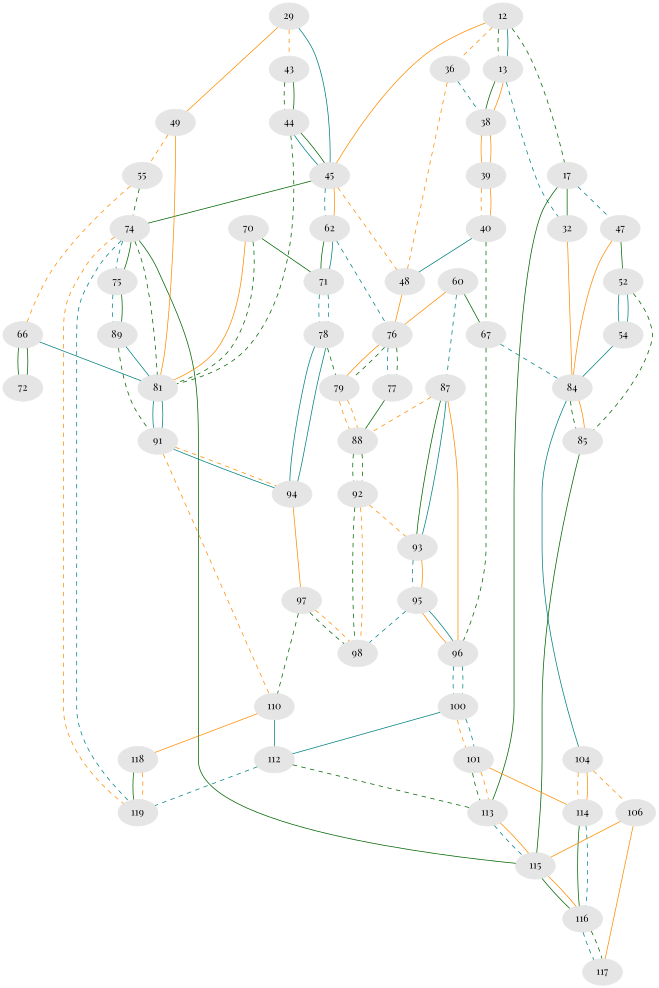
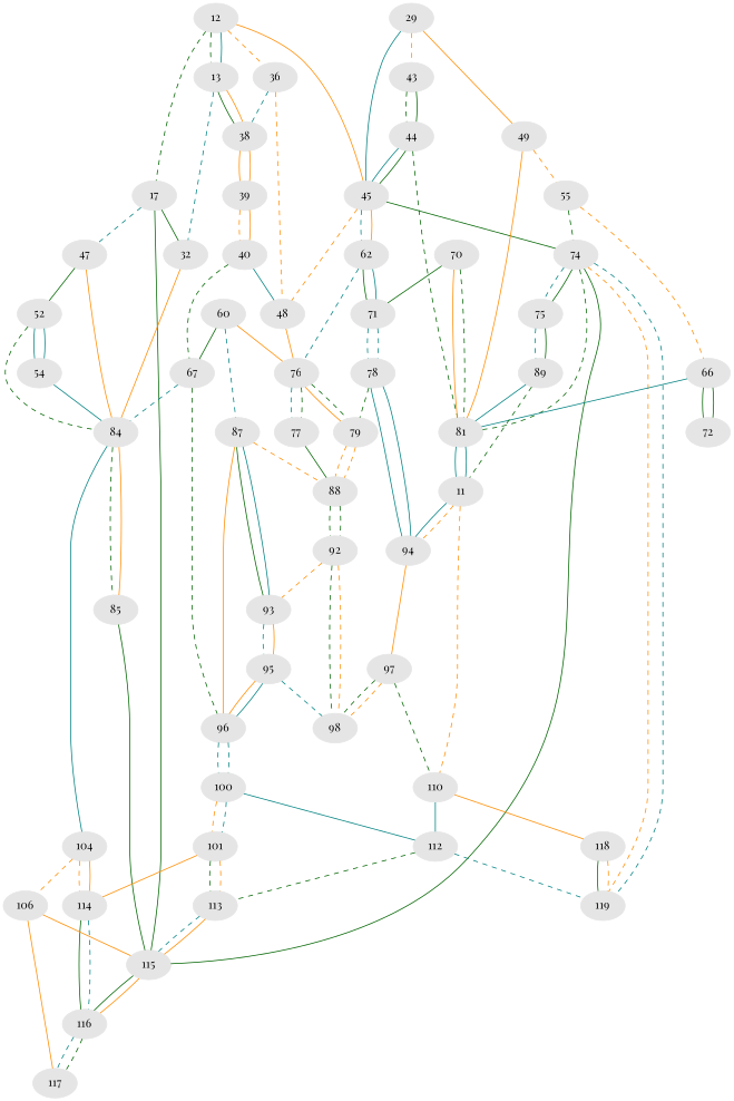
  graph {
    fontname="Playfair Display"
    node [color=gray90 fontname="Playfair Display" style=filled]
    edge [color=darkorange fontname="Playfair Display" style=solid]
    12 [super="+11"]
    13
    17 [super="+16"]
    36
    45 [super="+34+9"]
    32 [super="+14+15+18"]
    38 [super="+37"]
    47 [super="+31+19+30"]
    115 [super="+99"]
    48 [super="+35"]
    62
    74 [super="+64"]
    84 [super="+68+42"]
    39
    52 [super="+20+21"]
    116
    29 [super="+25+24"]
    43
    49 [super="+28"]
    44
    81 [super="+80+65+73+69+50"]
    55 [super="+27"]
    85 [super="+22"]
    104 [super="+103"]
    76 [super="+63+59"]
    40
    67 [super="+61"]
    96 [super="+83"]
-   91 [super="+90"]
+   91 [super="+90" label=11]
    71
    75
    119
    54
    77
    79
    66 [super="+56+57"]
    72
    60
    87 [super="+82"]
    88 [super="+86"]
    93
    78
    100
    70
    94
    89
    92
    97
    110 [super="+109+107"]
    114 [super="+102"]
    106 [super="+105"]
    95
    98
    112 [super="+111+108"]
    118
    101
    113
    117
    12 -- 13 [color=darkgreen style=dashed]
    12 -- 13 [color=teal]
    12 -- 17 [color=darkgreen style=dashed weight=2]
    12 -- 36 [style=dashed]
    12 -- 45
    13 -- 32 [color=teal style=dashed]
    13 -- 38 [color=darkgreen]
    13 -- 38
    17 -- 32 [color=darkgreen weight=2]
    17 -- 47 [color=teal style=dashed weight=2]
-   17 -- 113 [color=darkgreen]
+   17 -- 115 [color=darkgreen]
    36 -- 38 [color=teal style=dashed]
    36 -- 48 [style=dashed]
    45 -- 48 [style=dashed]
    45 -- 62 [color=teal style=dashed]
    45 -- 62
    45 -- 74 [color=darkgreen]
    32 -- 84
    38 -- 39 [weight=2]
    38 -- 39
    47 -- 84
    47 -- 52 [color=darkgreen weight=2]
    115 -- 116 [color=darkgreen]
    115 -- 116
    48 -- 76
    62 -- 76 [color=teal style=dashed]
    62 -- 71 [color=darkgreen]
    62 -- 71 [color=teal]
    74 -- 115 [color=darkgreen weight=2]
    74 -- 81 [color=darkgreen style=dashed]
    74 -- 75 [color=teal style=dashed weight=2]
    74 -- 75 [color=darkgreen]
    74 -- 119 [style=dashed]
    74 -- 119 [color=teal style=dashed]
    84 -- 85 [color=darkgreen style=dashed]
    84 -- 85
    84 -- 104 [color=teal]
    39 -- 40 [style=dashed]
    39 -- 40
-   52 -- 85 [color=darkgreen style=dashed]
+   52 -- 84 [color=darkgreen style=dashed]
    52 -- 54 [color=teal weight=2]
    52 -- 54 [color=teal]
    116 -- 117 [color=teal style=dashed]
    116 -- 117 [color=darkgreen style=dashed]
    29 -- 45 [color=teal]
    29 -- 43 [style=dashed weight=2]
    29 -- 49
    43 -- 44 [color=darkgreen style=dashed]
    43 -- 44 [color=darkgreen]
    49 -- 81
    49 -- 55 [style=dashed weight=2]
    44 -- 45 [color=teal]
    44 -- 45 [color=darkgreen]
    44 -- 81 [color=darkgreen style=dashed]
    81 -- 91 [color=teal]
    81 -- 91 [color=teal]
    55 -- 74 [color=darkgreen style=dashed]
    55 -- 66 [style=dashed]
    85 -- 115 [color=darkgreen weight=2]
    104 -- 114 [style=dashed weight=2]
    104 -- 114
    104 -- 106 [style=dashed]
    76 -- 77 [color=teal style=dashed weight=2]
    76 -- 77 [color=darkgreen style=dashed]
    76 -- 79
    76 -- 79 [color=darkgreen style=dashed]
    40 -- 48 [color=teal]
    40 -- 67 [color=darkgreen style=dashed]
    67 -- 84 [color=teal style=dashed weight=2]
    67 -- 96 [color=darkgreen style=dashed]
    96 -- 100 [color=teal style=dashed]
    96 -- 100 [color=teal style=dashed]
    91 -- 94 [color=teal]
    91 -- 94 [style=dashed]
    91 -- 110 [style=dashed]
    71 -- 78 [color=teal style=dashed]
    71 -- 78 [color=teal style=dashed]
    75 -- 89 [color=teal style=dashed]
    75 -- 89 [color=darkgreen]
    54 -- 84 [color=teal]
    77 -- 88 [color=darkgreen]
    79 -- 88 [style=dashed]
    79 -- 88 [style=dashed]
    66 -- 81 [color=teal weight=2]
    66 -- 72 [color=darkgreen weight=2]
    66 -- 72 [color=darkgreen]
    60 -- 76
    60 -- 67 [color=darkgreen]
    60 -- 87 [color=teal style=dashed]
    87 -- 96
    87 -- 88 [style=dashed]
    87 -- 93 [color=darkgreen]
    87 -- 93 [color=teal]
    88 -- 92 [color=darkgreen style=dashed]
    88 -- 92 [color=darkgreen style=dashed]
    93 -- 95 [color=teal style=dashed]
    93 -- 95
    78 -- 79 [color=darkgreen style=dashed]
    78 -- 94 [color=teal]
    78 -- 94 [color=teal]
    100 -- 112 [color=teal]
    100 -- 101 [style=dashed]
    100 -- 101 [color=teal style=dashed]
    70 -- 81 [weight=2]
    70 -- 81 [color=darkgreen style=dashed]
    70 -- 71 [color=darkgreen]
    94 -- 97
    89 -- 81 [color=teal]
    89 -- 91 [color=darkgreen style=dashed]
    92 -- 93 [style=dashed]
    92 -- 98 [color=darkgreen style=dashed]
    92 -- 98 [style=dashed]
    97 -- 110 [color=darkgreen style=dashed]
    97 -- 98 [color=darkgreen style=dashed]
    97 -- 98 [style=dashed]
    110 -- 112 [color=teal weight=2]
    110 -- 118
    114 -- 116 [color=darkgreen]
    114 -- 116 [color=teal style=dashed]
    106 -- 115
    106 -- 117 [weight=2]
    95 -- 96
    95 -- 96 [color=teal]
    95 -- 98 [color=teal style=dashed]
    112 -- 119 [color=teal style=dashed]
    112 -- 113 [color=darkgreen style=dashed]
    118 -- 119 [color=darkgreen]
    118 -- 119 [style=dashed]
    101 -- 114
    101 -- 113 [color=darkgreen style=dashed]
    101 -- 113 [style=dashed]
    113 -- 115 [color=teal style=dashed]
    113 -- 115
  }
